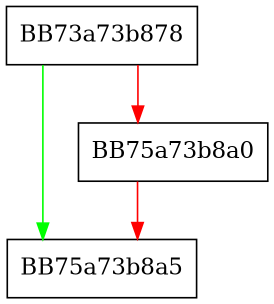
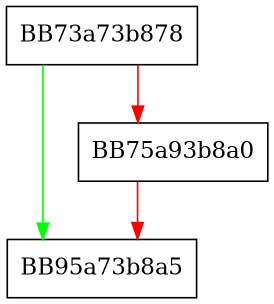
  digraph {
    splines=ortho
    node [shape=box]
    edge [color=red]
    n1 [label=BB73a73b878]
-   BB75a73b8a5
-   BB75a73b8a0
+   BB75a73b8a5 [label=BB95a73b8a5]
+   BB75a73b8a0 [label=BB75a93b8a0]
    n1 -> BB75a73b8a5 [color=green]
    n1 -> BB75a73b8a0
    BB75a73b8a0 -> BB75a73b8a5
  }
